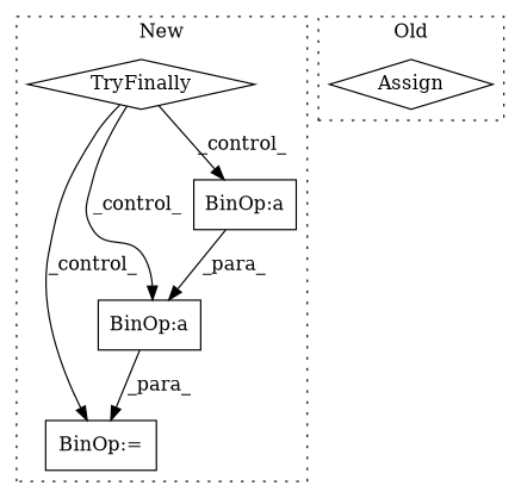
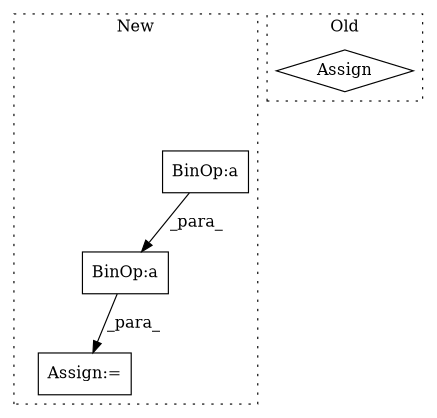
  digraph {
    fontname="DejaVu Serif"
    node [a=82 fontname="DejaVu Serif" l=3 shape=box]
    edge [fontname="DejaVu Serif"]
-   n1 [a=64 l=0 label=TryFinally s=1159 shape=diamond]
-   n2 [a=68 label="BinOp:=" s=1893]
+   n2 [a=68 label="Assign:=" s=1893]
    n3 [label="BinOp:a" s=1924]
    n4 [label="BinOp:a" s=1810]
    n5 [a=51 l="4,6" label=Assign s="1269,1296" shape=diamond]
    subgraph cluster_1 {
      label=New
      style=dotted
-     n1
      n2
      n3
      n4
    }
    subgraph cluster_2 {
      label=Old
      style=dotted
      n5
    }
-   n1 -> n2 [label=_control_]
-   n1 -> n3 [label=_control_]
-   n1 -> n4 [label=_control_]
    n3 -> n2 [label=_para_]
    n4 -> n3 [label=_para_]
  }
